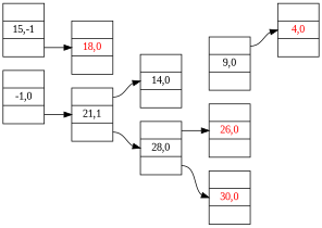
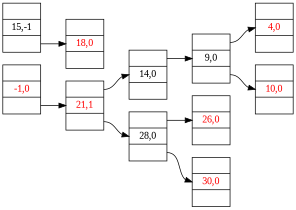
  digraph {
    fontname="Liberation Serif"
    rankdir=LR
    node [color=black fontname="Liberation Serif" shape=record]
    edge [fontname="Liberation Serif" headport=D tailport=R]
-   n1 [height=.1 label="<L> |<D> -1,0|<R> "]
-   n2 [height=.1 label="<L> |<D> 21,1|<R> "]
+   n1 [height=.1 label="<L> |<D> -1,0|<R> " fontcolor=red]
+   n2 [height=.1 label="<L> |<D> 21,1|<R> " fontcolor=red]
    n3 [height=.1 label="<L> |<D> 14,0|<R> "]
    n4 [height=.1 label="<L> |<D> 28,0|<R> "]
    n5 [height=.1 label="<L> |<D> 9,0|<R> "]
    n6 [fontcolor=red height=.1 label="<L> |<D> 26,0|<R> "]
    n7 [fontcolor=red height=.1 label="<L> |<D> 30,0|<R> "]
    n8 [fontcolor=red height=.1 label="<L> |<D> 4,0|<R> "]
+   n9 [fontcolor=red height=.1 label="<L> |<D> 10,0|<R> "]
    n10 [height=.1 label="<L> |<D> 15,-1|<R> "]
    n11 [fontcolor=red height=.1 label="<L> |<D> 18,0|<R> "]
    n1 -> n2
    n2 -> n3 [tailport=L]
    n2 -> n4
+   n3 -> n5 [tailport=L]
    n4 -> n6 [tailport=L]
    n4 -> n7
    n5 -> n8 [tailport=L]
+   n5 -> n9
    n10 -> n11
  }
